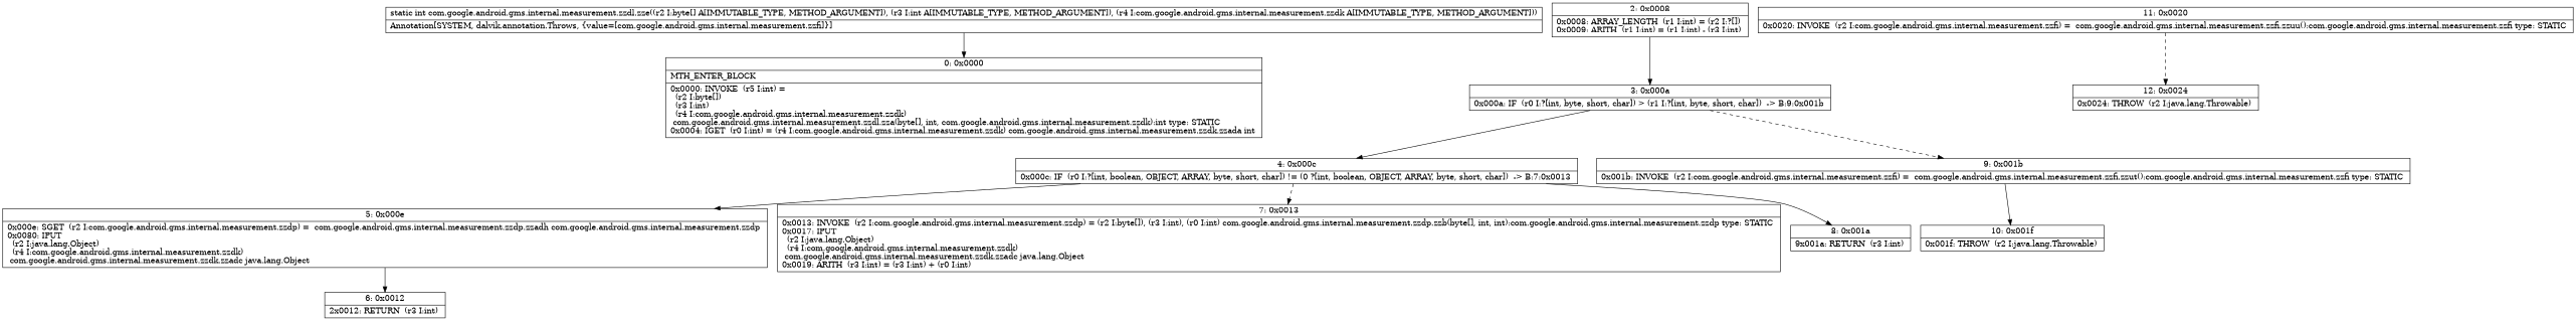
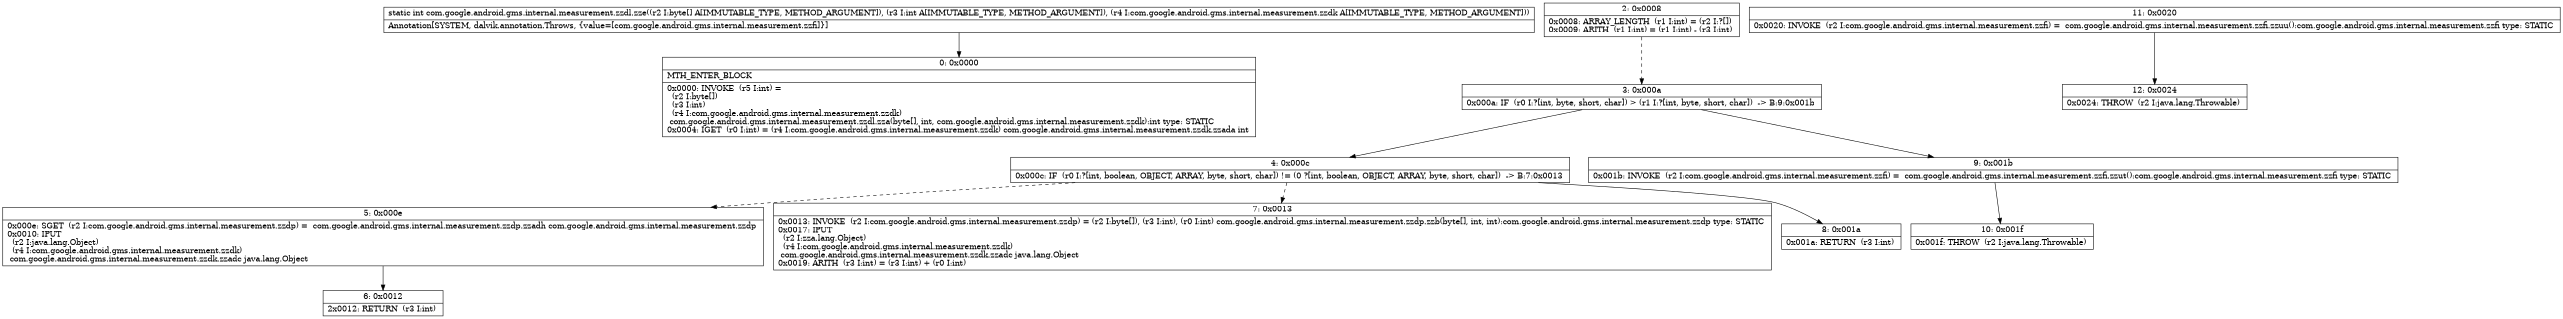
  digraph {
    node [shape=record]
    n1 [label="{0\:\ 0x0000|MTH_ENTER_BLOCK\l|0x0000: INVOKE  (r5 I:int) = \l  (r2 I:byte[])\l  (r3 I:int)\l  (r4 I:com.google.android.gms.internal.measurement.zzdk)\l com.google.android.gms.internal.measurement.zzdl.zza(byte[], int, com.google.android.gms.internal.measurement.zzdk):int type: STATIC \l0x0004: IGET  (r0 I:int) = (r4 I:com.google.android.gms.internal.measurement.zzdk) com.google.android.gms.internal.measurement.zzdk.zzada int \l}"]
    n2 [label="{2\:\ 0x0008|0x0008: ARRAY_LENGTH  (r1 I:int) = (r2 I:?[]) \l0x0009: ARITH  (r1 I:int) = (r1 I:int) \- (r3 I:int) \l}"]
    n3 [label="{3\:\ 0x000a|0x000a: IF  (r0 I:?[int, byte, short, char]) \> (r1 I:?[int, byte, short, char])  \-\> B:9:0x001b \l}"]
    n4 [label="{11\:\ 0x0020|0x0020: INVOKE  (r2 I:com.google.android.gms.internal.measurement.zzfi) =  com.google.android.gms.internal.measurement.zzfi.zzuu():com.google.android.gms.internal.measurement.zzfi type: STATIC \l}"]
    n5 [label="{12\:\ 0x0024|0x0024: THROW  (r2 I:java.lang.Throwable) \l}"]
    n6 [label="{4\:\ 0x000c|0x000c: IF  (r0 I:?[int, boolean, OBJECT, ARRAY, byte, short, char]) != (0 ?[int, boolean, OBJECT, ARRAY, byte, short, char])  \-\> B:7:0x0013 \l}"]
    n7 [label="{9\:\ 0x001b|0x001b: INVOKE  (r2 I:com.google.android.gms.internal.measurement.zzfi) =  com.google.android.gms.internal.measurement.zzfi.zzut():com.google.android.gms.internal.measurement.zzfi type: STATIC \l}"]
-   n8 [label="{5\:\ 0x000e|0x000e: SGET  (r2 I:com.google.android.gms.internal.measurement.zzdp) =  com.google.android.gms.internal.measurement.zzdp.zzadh com.google.android.gms.internal.measurement.zzdp \l0x0080: IPUT  \l  (r2 I:java.lang.Object)\l  (r4 I:com.google.android.gms.internal.measurement.zzdk)\l com.google.android.gms.internal.measurement.zzdk.zzadc java.lang.Object \l}"]
-   n9 [label="{7\:\ 0x0013|0x0013: INVOKE  (r2 I:com.google.android.gms.internal.measurement.zzdp) = (r2 I:byte[]), (r3 I:int), (r0 I:int) com.google.android.gms.internal.measurement.zzdp.zzb(byte[], int, int):com.google.android.gms.internal.measurement.zzdp type: STATIC \l0x0017: IPUT  \l  (r2 I:java.lang.Object)\l  (r4 I:com.google.android.gms.internal.measurement.zzdk)\l com.google.android.gms.internal.measurement.zzdk.zzadc java.lang.Object \l0x0019: ARITH  (r3 I:int) = (r3 I:int) + (r0 I:int) \l}"]
-   n10 [label="{8\:\ 0x001a|9x001a: RETURN  (r3 I:int) \l}"]
+   n8 [label="{5\:\ 0x000e|0x000e: SGET  (r2 I:com.google.android.gms.internal.measurement.zzdp) =  com.google.android.gms.internal.measurement.zzdp.zzadh com.google.android.gms.internal.measurement.zzdp \l0x0010: IPUT  \l  (r2 I:java.lang.Object)\l  (r4 I:com.google.android.gms.internal.measurement.zzdk)\l com.google.android.gms.internal.measurement.zzdk.zzadc java.lang.Object \l}"]
+   n9 [label="{7\:\ 0x0013|0x0013: INVOKE  (r2 I:com.google.android.gms.internal.measurement.zzdp) = (r2 I:byte[]), (r3 I:int), (r0 I:int) com.google.android.gms.internal.measurement.zzdp.zzb(byte[], int, int):com.google.android.gms.internal.measurement.zzdp type: STATIC \l0x0017: IPUT  \l  (r2 I:zza.lang.Object)\l  (r4 I:com.google.android.gms.internal.measurement.zzdk)\l com.google.android.gms.internal.measurement.zzdk.zzadc java.lang.Object \l0x0019: ARITH  (r3 I:int) = (r3 I:int) + (r0 I:int) \l}"]
+   n10 [label="{8\:\ 0x001a|0x001a: RETURN  (r3 I:int) \l}"]
    n11 [label="{10\:\ 0x001f|0x001f: THROW  (r2 I:java.lang.Throwable) \l}"]
    n12 [label="{6\:\ 0x0012|2x0012: RETURN  (r3 I:int) \l}"]
    n13 [label="{static int com.google.android.gms.internal.measurement.zzdl.zze((r2 I:byte[] A[IMMUTABLE_TYPE, METHOD_ARGUMENT]), (r3 I:int A[IMMUTABLE_TYPE, METHOD_ARGUMENT]), (r4 I:com.google.android.gms.internal.measurement.zzdk A[IMMUTABLE_TYPE, METHOD_ARGUMENT]))  | Annotation[SYSTEM, dalvik.annotation.Throws, \{value=[com.google.android.gms.internal.measurement.zzfi]\}]\l}"]
-   n2 -> n3
+   n2 -> n3 [style=dashed]
    n3 -> n6 [style=solid]
-   n3 -> n7 [style=dashed]
-   n4 -> n5 [style=dashed]
-   n6 -> n8 [style=solid]
+   n3 -> n7
+   n4 -> n5
+   n6 -> n8 [style=dashed]
    n6 -> n9 [style=dashed]
    n6 -> n10
    n7 -> n11
    n8 -> n12
    n13 -> n1
  }
